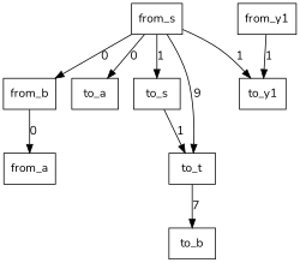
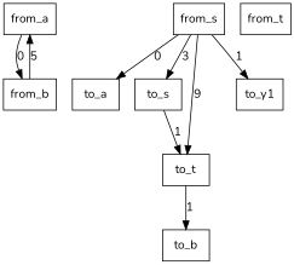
  digraph {
    fontname=Nunito
    rankdir=TB
    node [fillcolor=white fontname=Nunito shape=box style=filled]
    edge [fontname=Nunito]
    n1 [label=<from_a>]
    n2 [label=<from_b>]
    n3 [label=<from_s>]
    n4 [label=<to_a>]
    n5 [label=<to_s>]
    n6 [label=<to_t>]
    n7 [label=<to_y1>]
    n8 [label=<to_b>]
-   n9 [label=<from_y1>]
-   n3 -> n2 [label=0]
-   n2 -> n1 [label=0]
+   n10 [label=<from_t>]
+   n1 -> n2 [label=0]
+   n2 -> n1 [label=5]
    n3 -> n4 [label=0]
-   n3 -> n5 [label=1]
+   n3 -> n5 [label=3]
    n3 -> n6 [label=9]
    n3 -> n7 [label=1]
    n5 -> n6 [label=1]
-   n6 -> n8 [label=7]
-   n9 -> n7 [label=1]
+   n6 -> n8 [label=1]
  }
